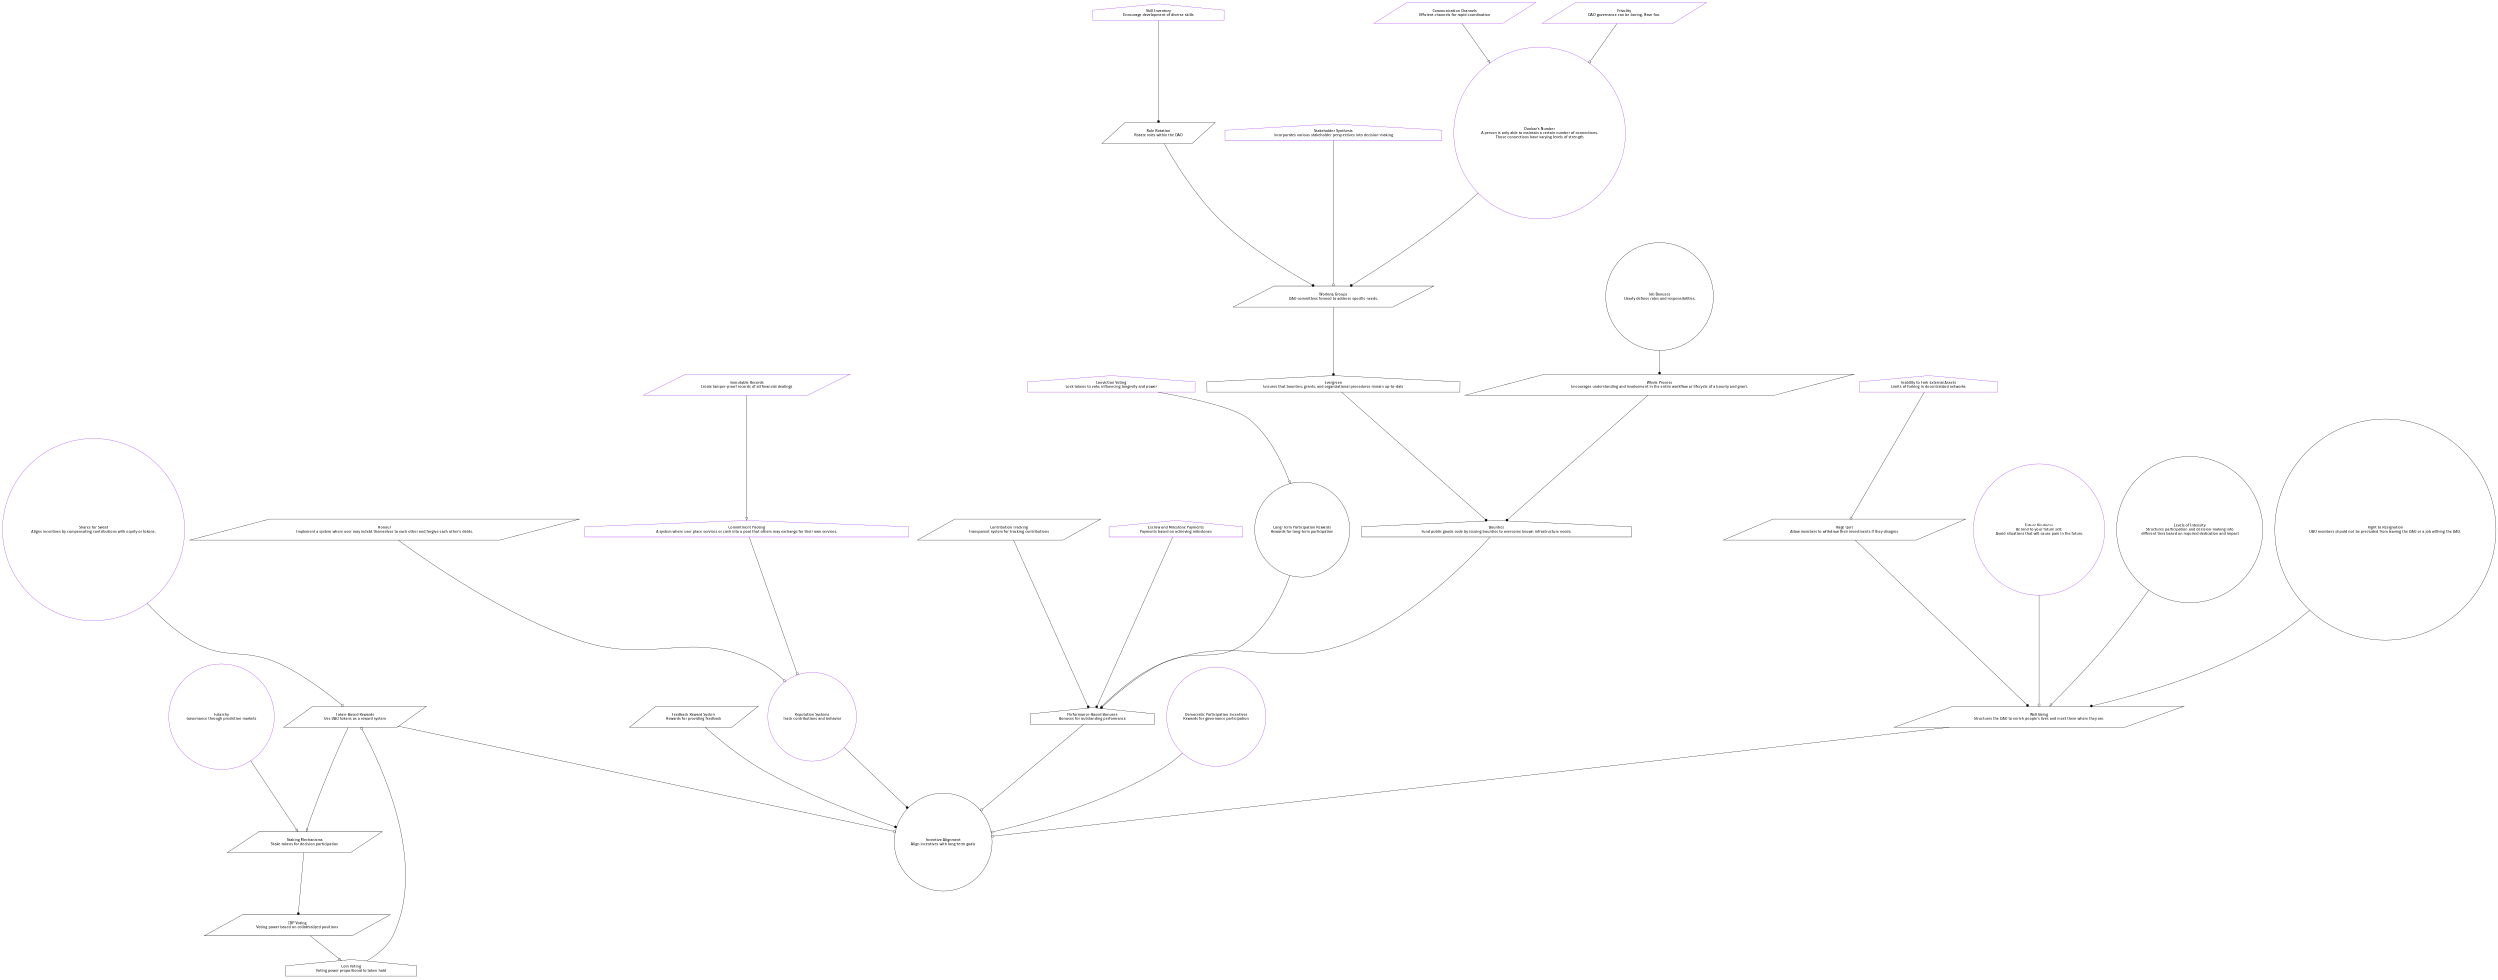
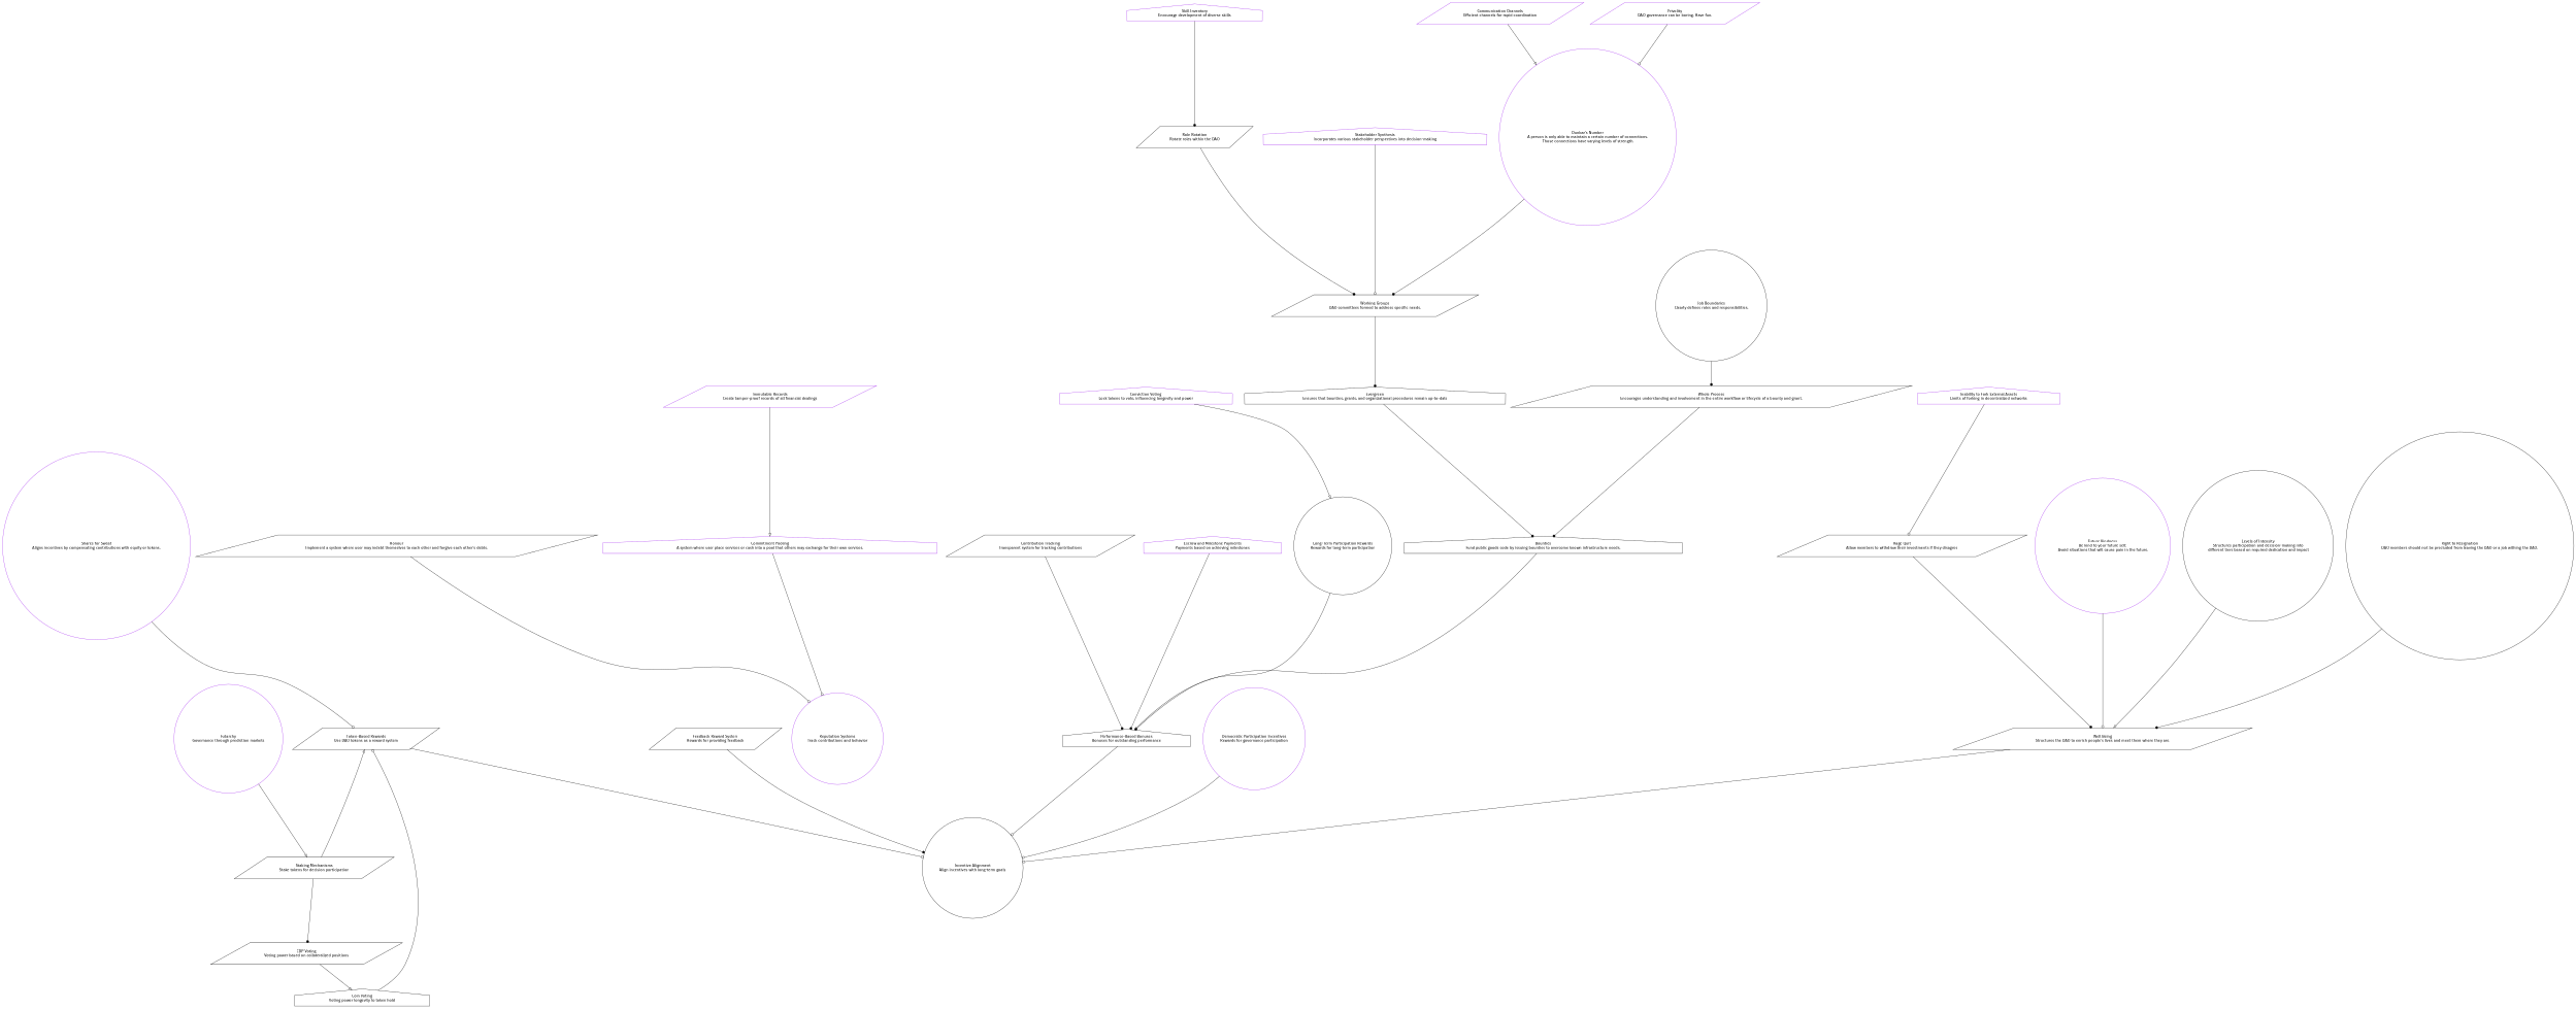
  digraph {
    fontname="Fira Sans"
    nodesep=0.6
    rankdir=TB
    ranksep=1.2
    node [color=black fontname="Fira Sans" shape=parallelogram]
    edge [arrowhead=dot fontname="Fira Sans"]
    n1 [label="Incentive Alignment\nAlign incentives with long-term goals" shape=circle]
    n2 [label="Feedback Reward System\nRewards for providing feedback"]
    n3 [label="Token-Based Rewards\nUse DAO tokens as a reward system"]
    n4 [color=purple label="Reputation Systems\nTrack contributions and behavior" shape=circle]
    n5 [label="Performance-Based Bonuses\nBonuses for outstanding performance" shape=house]
    n6 [color=purple label="Democratic Participation Incentives\nRewards for governance participation" shape=circle]
    n7 [label="Well Being\nStructures the DAO to enrich people's lives and meet them where they are."]
    n8 [label="Rage Quit\nAllow members to withdraw their investments if they disagree"]
    n9 [color=purple label="Future Kindness\nBe kind to your future self.\n Avoid situations that will cause pain in the future." shape=circle]
    n10 [label="Levels of Intensity\nStructures participation and decision-making into\n different tiers based on required dedication and impact" shape=circle]
    n11 [label="Right to Resignation\nDAO members should not be precluded from leaving the DAO or a job withing the DAO.\n" shape=circle]
    n12 [color=purple label="Inability to Fork External Assets\nLimits of forking in decentralized networks" shape=house]
    n13 [label="Contribution Tracking\nTransparent system for tracking contributions"]
    n14 [color=purple label="Escrow and Milestone Payments\nPayments based on achieving milestones" shape=house]
    n15 [label="Long-Term Participation Rewards\nRewards for long-term participation" shape=circle]
    n16 [label="Bounties\nFund public goods code by issuing bounties to overcome known infrastructure needs." shape=house]
    n17 [label="Evergreen\nEnsures that bounties, grants, and organizational procedures remain up-to-date" shape=house]
    n18 [label="Whole Process\nEncourages understanding and involvement in the entire workflow or lifecycle of a bounty and grant."]
-   n19 [label="Job Bonuses\nClearly defines roles and responsibilities." shape=circle]
+   n19 [label="Job Boundaries\nClearly defines roles and responsibilities." shape=circle]
    n20 [label="Working Groups\nDAO committees formed to address specific needs."]
    n21 [label="Role Rotation\nRotate roles within the DAO"]
    n22 [color=purple label="Stakeholder Synthesis\nIncorporates various stakeholder perspectives into decision-making" shape=house]
    n23 [color=purple label="Dunbar's Number\nA person is only able to maintain a certain number of connections.\n Those connections have varying levels of strength." shape=circle]
    n24 [color=purple label="Communication Channels\nEfficient channels for rapid coordination"]
    n25 [color=purple label="Frivolity\nDAO governance can be boring. Have fun.\n"]
    n26 [color=purple label="Skill Inventory\nEncourage development of diverse skills" shape=house]
    n27 [color=purple label="Conviction Voting\nLock tokens to vote, influencing longevity and power" shape=house]
    n28 [label="Honour\nImplement a system where user may indebt themselves to each other and forgive each other's debts.\n"]
    n29 [color=purple label="Commitment Pooling\nA system where user place services or cash into a pool that others may exchange for their own services.\n" shape=house]
    n30 [color=purple label="Immutable Records\nCreate tamper-proof records of all financial dealings"]
    n31 [label="Staking Mechanisms\nStake tokens for decision participation"]
    n32 [label="CDP Voting\nVoting power based on collateralized positions"]
-   n33 [label="Coin Voting\nVoting power proportional to token hold" shape=house]
+   n33 [label="Coin Voting\nVoting power longevity to token hold" shape=house]
    n34 [color=purple label="Shares for Sweat\nAligns incentives by compensating contributions with equity or tokens.\n" shape=circle]
    n35 [color=purple label="Futarchy\nGovernance through prediction markets" shape=circle]
    n2 -> n1
    n3 -> n1 [arrowhead=odot]
-   n4 -> n1
    n5 -> n1 [arrowhead=odot]
    n6 -> n1 [arrowhead=odot]
    n7 -> n1 [arrowhead=odot]
    n8 -> n7
    n9 -> n7 [arrowhead=odot]
    n10 -> n7 [arrowhead=onormal]
    n11 -> n7
    n12 -> n8 [arrowhead=odot]
    n13 -> n5
    n14 -> n5
    n15 -> n5
    n16 -> n5 [arrowhead=onormal]
    n17 -> n16
    n18 -> n16
    n19 -> n18
    n20 -> n17
    n21 -> n20
    n22 -> n20 [arrowhead=odot]
    n23 -> n20
    n24 -> n23 [arrowhead=onormal]
    n25 -> n23 [arrowhead=odot]
    n26 -> n21
    n27 -> n15 [arrowhead=onormal]
    n28 -> n4 [arrowhead=odot]
    n29 -> n4 [arrowhead=odot]
    n30 -> n29 [arrowhead=onormal]
-   n3 -> n31 [arrowhead=onormal]
+   n31 -> n3 [arrowhead=onormal]
    n31 -> n32
    n32 -> n33 [arrowhead=onormal]
    n33 -> n3 [arrowhead=odot]
    n34 -> n3 [arrowhead=odot]
    n35 -> n31 [arrowhead=onormal]
  }
